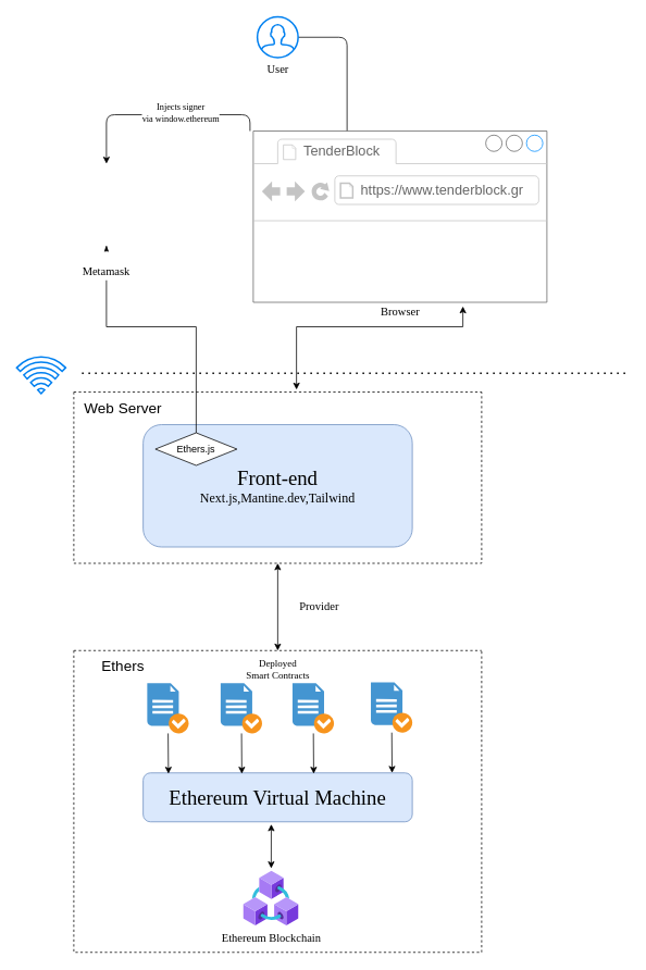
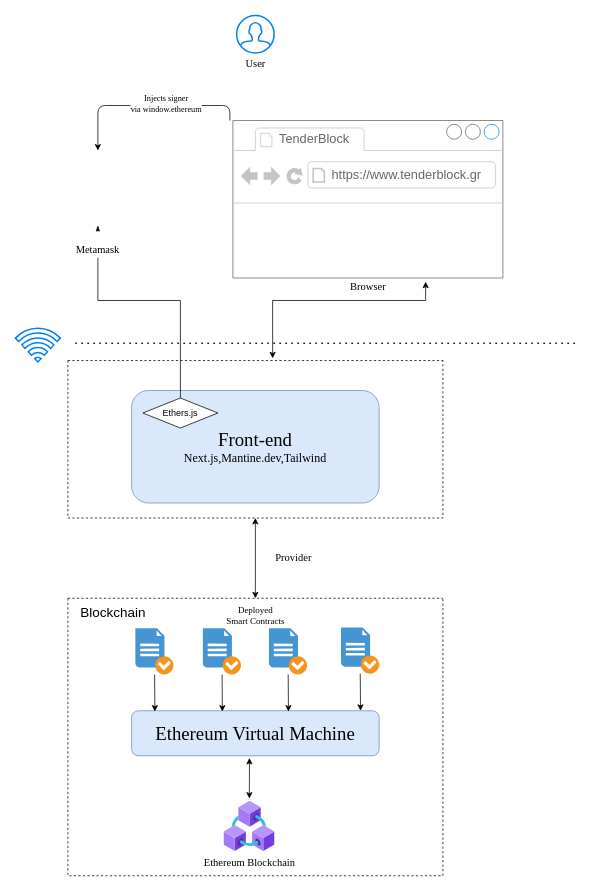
  <mxCell id="0" />
  <mxCell id="1" parent="0" />
- <mxCell id="2" value="" style="edgeStyle=orthogonalEdgeStyle;rounded=1;orthogonalLoop=1;jettySize=auto;html=1;curved=0;" edge="1" parent="1" source="3" target="5"><mxGeometry relative="1" as="geometry" /></mxCell>
  <mxCell id="3" value="User" style="html=1;verticalLabelPosition=bottom;align=center;labelBackgroundColor=#ffffff;verticalAlign=top;strokeWidth=2;strokeColor=#0080F0;shadow=0;dashed=0;shape=mxgraph.ios7.icons.user;fontFamily=Verdana;fontSize=14;" vertex="1" parent="1"><mxGeometry x="315" y="20" width="50" height="50" as="geometry" /></mxCell>
  <mxCell id="4" value="&lt;br style=&quot;font-size: 14px;&quot;&gt;&lt;br style=&quot;font-size: 14px;&quot;&gt;&lt;br style=&quot;font-size: 14px;&quot;&gt;&lt;br style=&quot;font-size: 14px;&quot;&gt;&lt;br style=&quot;font-size: 14px;&quot;&gt;&lt;br style=&quot;font-size: 14px;&quot;&gt;&lt;br style=&quot;font-size: 14px;&quot;&gt;&lt;br style=&quot;font-size: 14px;&quot;&gt;&lt;br style=&quot;font-size: 14px;&quot;&gt;&lt;br style=&quot;font-size: 14px;&quot;&gt;&lt;br style=&quot;font-size: 14px;&quot;&gt;&lt;br style=&quot;font-size: 14px;&quot;&gt;&lt;br style=&quot;font-size: 14px;&quot;&gt;&lt;br style=&quot;font-size: 14px;&quot;&gt;Browser" style="strokeWidth=1;shadow=0;dashed=0;align=center;html=1;shape=mxgraph.mockup.containers.browserWindow;rSize=0;strokeColor=#666666;strokeColor2=#008cff;strokeColor3=#c4c4c4;mainText=,;recursiveResize=0;fontFamily=Verdana;fontSize=14;" vertex="1" parent="1"><mxGeometry x="310" y="160" width="360" height="210" as="geometry" /></mxCell>
  <mxCell id="5" value="TenderBlock" style="strokeWidth=1;shadow=0;dashed=0;align=center;html=1;shape=mxgraph.mockup.containers.anchor;fontSize=17;fontColor=#666666;align=left;whiteSpace=wrap;" vertex="1" parent="4"><mxGeometry x="60" y="12" width="110" height="26" as="geometry" /></mxCell>
  <mxCell id="6" value="https://www.tenderblock.gr" style="strokeWidth=1;shadow=0;dashed=0;align=center;html=1;shape=mxgraph.mockup.containers.anchor;rSize=0;fontSize=17;fontColor=#666666;align=left;" vertex="1" parent="4"><mxGeometry x="130" y="60" width="250" height="26" as="geometry" /></mxCell>
  <mxCell id="7" value="" style="html=1;verticalLabelPosition=bottom;align=center;labelBackgroundColor=#ffffff;verticalAlign=top;strokeWidth=2;strokeColor=#0080F0;shadow=0;dashed=0;shape=mxgraph.ios7.icons.wifi;pointerEvents=1" vertex="1" parent="1"><mxGeometry x="20" y="437" width="60" height="45" as="geometry" /></mxCell>
  <mxCell id="8" value="" style="swimlane;startSize=0;dashed=1;" vertex="1" parent="1"><mxGeometry x="90" y="480" width="500" height="210" as="geometry" /></mxCell>
  <mxCell id="9" value="&lt;font face=&quot;Verdana&quot; style=&quot;&quot;&gt;&lt;span style=&quot;font-size: 25px;&quot;&gt;Front-end&lt;/span&gt;&lt;br&gt;&lt;font style=&quot;font-size: 16px;&quot;&gt;Next.js,Mantine.dev,Tailwind&lt;/font&gt;&lt;br&gt;&lt;/font&gt;" style="rounded=1;whiteSpace=wrap;html=1;fillColor=#dae8fc;strokeColor=#6c8ebf;" vertex="1" parent="8"><mxGeometry x="85" y="40" width="330" height="150" as="geometry" /></mxCell>
- <mxCell id="10" value="&lt;font style=&quot;font-size: 18px;&quot;&gt;Web Server&lt;/font&gt;" style="text;html=1;align=center;verticalAlign=middle;resizable=0;points=[];autosize=1;strokeColor=none;fillColor=none;" vertex="1" parent="8"><mxGeometry width="120" height="40" as="geometry" /></mxCell>
  <mxCell id="11" value="Ethers.js" style="rhombus;whiteSpace=wrap;html=1;" vertex="1" parent="8"><mxGeometry x="100" y="50" width="100" height="40" as="geometry" /></mxCell>
  <mxCell id="12" style="edgeStyle=orthogonalEdgeStyle;rounded=0;orthogonalLoop=1;jettySize=auto;html=1;exitX=0.5;exitY=1;exitDx=0;exitDy=0;entryX=0.5;entryY=0;entryDx=0;entryDy=0;startArrow=classicThin;startFill=1;endArrow=none;" edge="1" parent="1" source="13" target="11"><mxGeometry relative="1" as="geometry"><Array as="points"><mxPoint x="130" y="400" /><mxPoint x="240" y="400" /></Array></mxGeometry></mxCell>
  <mxCell id="13" value="&#10;Metamask" style="shape=image;verticalLabelPosition=bottom;labelBackgroundColor=default;verticalAlign=top;aspect=fixed;imageAspect=0;image=https://upload.wikimedia.org/wikipedia/commons/thumb/3/36/MetaMask_Fox.svg/1200px-MetaMask_Fox.svg.png;fontSize=14;fontFamily=Verdana;" vertex="1" parent="1"><mxGeometry x="80" y="200" width="100" height="100" as="geometry" /></mxCell>
  <mxCell id="14" value="" style="endArrow=none;dashed=1;html=1;dashPattern=1 3;strokeWidth=2;rounded=0;" edge="1" parent="1"><mxGeometry width="50" height="50" relative="1" as="geometry"><mxPoint x="100" y="457" as="sourcePoint" /><mxPoint x="770" y="457" as="targetPoint" /></mxGeometry></mxCell>
  <mxCell id="15" value="" style="edgeStyle=orthogonalEdgeStyle;rounded=1;orthogonalLoop=1;jettySize=auto;html=1;curved=0;exitX=-0.011;exitY=0;exitDx=0;exitDy=0;exitPerimeter=0;entryX=0.5;entryY=0;entryDx=0;entryDy=0;" edge="1" parent="1" source="4" target="13"><mxGeometry relative="1" as="geometry"><mxPoint x="150" y="70" as="sourcePoint" /><mxPoint x="210" y="197" as="targetPoint" /></mxGeometry></mxCell>
  <mxCell id="16" value="&lt;font face=&quot;Verdana&quot;&gt;Injects signer&lt;br&gt;via window.ethereum&lt;/font&gt;" style="edgeLabel;html=1;align=center;verticalAlign=middle;resizable=0;points=[];" vertex="1" connectable="0" parent="15"><mxGeometry x="-0.297" y="-3" relative="1" as="geometry"><mxPoint x="-16" as="offset" /></mxGeometry></mxCell>
  <mxCell id="17" style="edgeStyle=orthogonalEdgeStyle;rounded=0;orthogonalLoop=1;jettySize=auto;html=1;exitX=0.714;exitY=1.024;exitDx=0;exitDy=0;exitPerimeter=0;entryX=0.546;entryY=-0.014;entryDx=0;entryDy=0;entryPerimeter=0;startArrow=classic;startFill=1;" edge="1" parent="1" source="4" target="8"><mxGeometry relative="1" as="geometry"><mxPoint x="260" y="350" as="sourcePoint" /><mxPoint x="400" y="460" as="targetPoint" /><Array as="points"><mxPoint x="567" y="400" /><mxPoint x="363" y="400" /></Array></mxGeometry></mxCell>
  <mxCell id="18" value="" style="swimlane;startSize=0;dashed=1;verticalAlign=bottom;labelPosition=center;verticalLabelPosition=top;align=center;" vertex="1" parent="1"><mxGeometry x="90" y="797" width="500" height="370" as="geometry" /></mxCell>
  <mxCell id="19" value="&lt;font face=&quot;Verdana&quot; style=&quot;&quot;&gt;&lt;span style=&quot;font-size: 25px;&quot;&gt;Ethereum Virtual Machine&lt;/span&gt;&lt;br&gt;&lt;/font&gt;" style="rounded=1;whiteSpace=wrap;html=1;fillColor=#dae8fc;strokeColor=#6c8ebf;" vertex="1" parent="18"><mxGeometry x="85" y="150" width="330" height="60" as="geometry" /></mxCell>
- <mxCell id="20" value="&lt;span style=&quot;font-size: 18px;&quot;&gt;Ethers&lt;/span&gt;" style="text;html=1;align=center;verticalAlign=middle;resizable=0;points=[];autosize=1;strokeColor=none;fillColor=none;" vertex="1" parent="18"><mxGeometry x="5" width="110" height="40" as="geometry" /></mxCell>
+ <mxCell id="20" value="&lt;span style=&quot;font-size: 18px;&quot;&gt;Blockchain&lt;/span&gt;" style="text;html=1;align=center;verticalAlign=middle;resizable=0;points=[];autosize=1;strokeColor=none;fillColor=none;" vertex="1" parent="18"><mxGeometry x="5" width="110" height="40" as="geometry" /></mxCell>
  <mxCell id="21" value="" style="shadow=0;dashed=0;html=1;strokeColor=none;fillColor=#4495D1;labelPosition=center;verticalLabelPosition=bottom;verticalAlign=top;align=center;outlineConnect=0;shape=mxgraph.veeam.checked_doc;" vertex="1" parent="18"><mxGeometry x="90" y="40" width="50.8" height="61.6" as="geometry" /></mxCell>
  <mxCell id="22" value="&lt;font style=&quot;font-size: 14px;&quot; face=&quot;Verdana&quot;&gt;Ethereum Blockchain&lt;/font&gt;" style="image;aspect=fixed;html=1;points=[];align=center;fontSize=12;image=img/lib/azure2/blockchain/Azure_Blockchain_Service.svg;" vertex="1" parent="18"><mxGeometry x="208" y="270" width="68" height="68" as="geometry" /></mxCell>
  <mxCell id="23" value="" style="endArrow=classic;startArrow=classic;html=1;rounded=0;entryX=0.5;entryY=-0.044;entryDx=0;entryDy=0;entryPerimeter=0;exitX=0.476;exitY=1.05;exitDx=0;exitDy=0;exitPerimeter=0;" edge="1" parent="18" source="19" target="22"><mxGeometry width="50" height="50" relative="1" as="geometry"><mxPoint x="160" y="140" as="sourcePoint" /><mxPoint x="210" y="90" as="targetPoint" /></mxGeometry></mxCell>
  <mxCell id="24" value="" style="endArrow=classic;html=1;rounded=0;entryX=0.094;entryY=0.017;entryDx=0;entryDy=0;entryPerimeter=0;" edge="1" parent="18" source="21" target="19"><mxGeometry width="50" height="50" relative="1" as="geometry"><mxPoint x="160" y="140" as="sourcePoint" /><mxPoint x="210" y="90" as="targetPoint" /></mxGeometry></mxCell>
  <mxCell id="25" value="" style="shadow=0;dashed=0;html=1;strokeColor=none;fillColor=#4495D1;labelPosition=center;verticalLabelPosition=bottom;verticalAlign=top;align=center;outlineConnect=0;shape=mxgraph.veeam.checked_doc;" vertex="1" parent="18"><mxGeometry x="180" y="40" width="50.8" height="61.6" as="geometry" /></mxCell>
  <mxCell id="26" value="" style="endArrow=classic;html=1;rounded=0;entryX=0.094;entryY=0.017;entryDx=0;entryDy=0;entryPerimeter=0;" edge="1" parent="18" source="25"><mxGeometry width="50" height="50" relative="1" as="geometry"><mxPoint x="250" y="140" as="sourcePoint" /><mxPoint x="206" y="151" as="targetPoint" /></mxGeometry></mxCell>
  <mxCell id="27" value="" style="shadow=0;dashed=0;html=1;strokeColor=none;fillColor=#4495D1;labelPosition=center;verticalLabelPosition=bottom;verticalAlign=top;align=center;outlineConnect=0;shape=mxgraph.veeam.checked_doc;" vertex="1" parent="18"><mxGeometry x="268.1" y="40" width="50.8" height="61.6" as="geometry" /></mxCell>
  <mxCell id="28" value="" style="endArrow=classic;html=1;rounded=0;entryX=0.094;entryY=0.017;entryDx=0;entryDy=0;entryPerimeter=0;" edge="1" parent="18" source="27"><mxGeometry width="50" height="50" relative="1" as="geometry"><mxPoint x="338.1" y="140" as="sourcePoint" /><mxPoint x="294.1" y="151" as="targetPoint" /></mxGeometry></mxCell>
  <mxCell id="29" value="" style="shadow=0;dashed=0;html=1;strokeColor=none;fillColor=#4495D1;labelPosition=center;verticalLabelPosition=bottom;verticalAlign=top;align=center;outlineConnect=0;shape=mxgraph.veeam.checked_doc;" vertex="1" parent="18"><mxGeometry x="364.2" y="39" width="50.8" height="61.6" as="geometry" /></mxCell>
  <mxCell id="30" value="" style="endArrow=classic;html=1;rounded=0;entryX=0.094;entryY=0.017;entryDx=0;entryDy=0;entryPerimeter=0;" edge="1" parent="18" source="29"><mxGeometry width="50" height="50" relative="1" as="geometry"><mxPoint x="434.2" y="139" as="sourcePoint" /><mxPoint x="390.2" y="150" as="targetPoint" /></mxGeometry></mxCell>
  <mxCell id="31" value="&lt;font face=&quot;Verdana&quot;&gt;Deployed&lt;br style=&quot;border-color: var(--border-color);&quot;&gt;Smart Contracts&lt;/font&gt;" style="text;html=1;align=center;verticalAlign=middle;resizable=0;points=[];autosize=1;strokeColor=none;fillColor=none;" vertex="1" parent="18"><mxGeometry x="190" y="3" width="120" height="40" as="geometry" /></mxCell>
  <mxCell id="32" value="" style="shape=image;verticalLabelPosition=bottom;labelBackgroundColor=default;verticalAlign=top;aspect=fixed;imageAspect=0;image=https://upload.wikimedia.org/wikipedia/commons/thumb/6/6f/Ethereum-icon-purple.svg/220px-Ethereum-icon-purple.svg.png;" vertex="1" parent="18"><mxGeometry x="128" y="330" width="40" height="40" as="geometry" /></mxCell>
  <mxCell id="33" value="" style="endArrow=classic;startArrow=classic;html=1;rounded=0;exitX=0.5;exitY=0;exitDx=0;exitDy=0;" edge="1" parent="1" source="18" target="8"><mxGeometry width="50" height="50" relative="1" as="geometry"><mxPoint x="250" y="737" as="sourcePoint" /><mxPoint x="300" y="687" as="targetPoint" /></mxGeometry></mxCell>
  <mxCell id="34" value="Provider" style="shape=image;verticalLabelPosition=middle;labelBackgroundColor=default;verticalAlign=middle;aspect=fixed;imageAspect=0;image=https://upload.wikimedia.org/wikipedia/commons/thumb/3/36/MetaMask_Fox.svg/1200px-MetaMask_Fox.svg.png;fontSize=14;fontFamily=Verdana;labelPosition=right;align=left;" vertex="1" parent="1"><mxGeometry x="315" y="717" width="50" height="50" as="geometry" /></mxCell>
